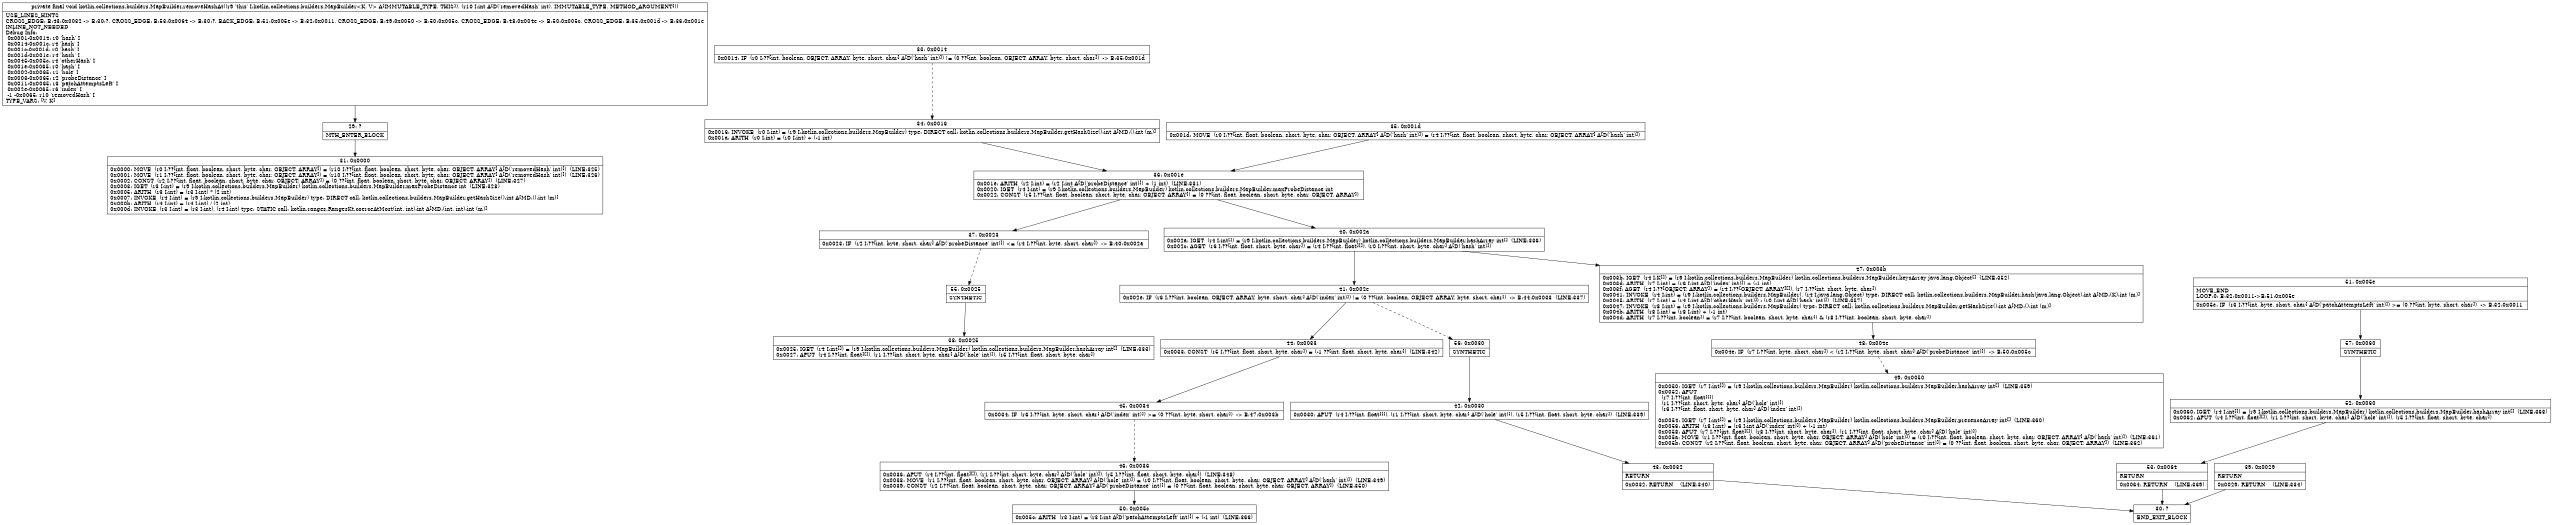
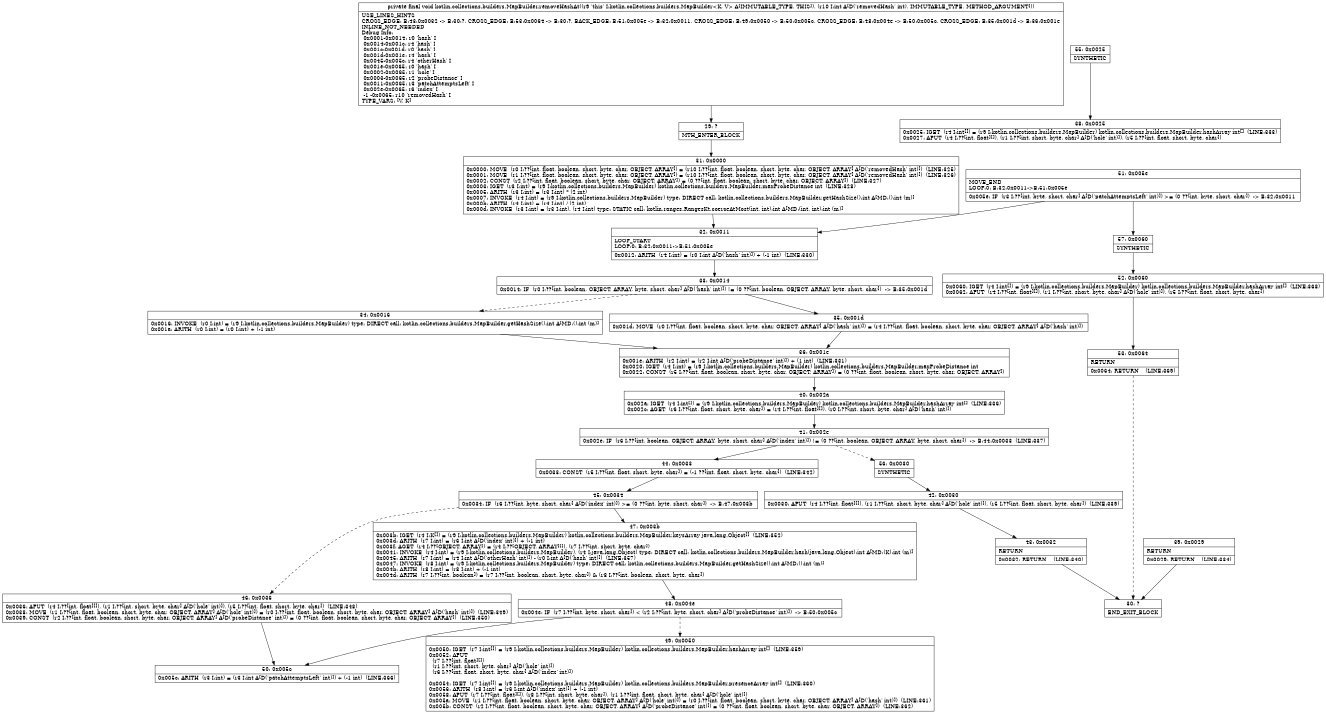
  digraph {
    node [shape=record]
    n1 [label="{29\:\ ?|MTH_ENTER_BLOCK\l}"]
    n2 [label="{31\:\ 0x0000|0x0000: MOVE  (r0 I:??[int, float, boolean, short, byte, char, OBJECT, ARRAY]) = (r10 I:??[int, float, boolean, short, byte, char, OBJECT, ARRAY] A[D('removedHash' int)])  (LINE:325)\l0x0001: MOVE  (r1 I:??[int, float, boolean, short, byte, char, OBJECT, ARRAY]) = (r10 I:??[int, float, boolean, short, byte, char, OBJECT, ARRAY] A[D('removedHash' int)])  (LINE:326)\l0x0002: CONST  (r2 I:??[int, float, boolean, short, byte, char, OBJECT, ARRAY]) = (0 ??[int, float, boolean, short, byte, char, OBJECT, ARRAY])  (LINE:327)\l0x0003: IGET  (r3 I:int) = (r9 I:kotlin.collections.builders.MapBuilder) kotlin.collections.builders.MapBuilder.maxProbeDistance int  (LINE:328)\l0x0005: ARITH  (r3 I:int) = (r3 I:int) * (2 int) \l0x0007: INVOKE  (r4 I:int) = (r9 I:kotlin.collections.builders.MapBuilder) type: DIRECT call: kotlin.collections.builders.MapBuilder.getHashSize():int A[MD:():int (m)]\l0x000b: ARITH  (r4 I:int) = (r4 I:int) \/ (2 int) \l0x000d: INVOKE  (r3 I:int) = (r3 I:int), (r4 I:int) type: STATIC call: kotlin.ranges.RangesKt.coerceAtMost(int, int):int A[MD:(int, int):int (m)]\l}"]
+   n3 [label="{32\:\ 0x0011|LOOP_START\lLOOP:0: B:32:0x0011\-\>B:51:0x005e\l|0x0012: ARITH  (r4 I:int) = (r0 I:int A[D('hash' int)]) + (\-1 int)  (LINE:330)\l}"]
    n4 [label="{33\:\ 0x0014|0x0014: IF  (r0 I:??[int, boolean, OBJECT, ARRAY, byte, short, char] A[D('hash' int)]) != (0 ??[int, boolean, OBJECT, ARRAY, byte, short, char])  \-\> B:35:0x001d \l}"]
    n5 [label="{34\:\ 0x0016|0x0016: INVOKE  (r0 I:int) = (r9 I:kotlin.collections.builders.MapBuilder) type: DIRECT call: kotlin.collections.builders.MapBuilder.getHashSize():int A[MD:():int (m)]\l0x001a: ARITH  (r0 I:int) = (r0 I:int) + (\-1 int) \l}"]
    n6 [label="{35\:\ 0x001d|0x001d: MOVE  (r0 I:??[int, float, boolean, short, byte, char, OBJECT, ARRAY] A[D('hash' int)]) = (r4 I:??[int, float, boolean, short, byte, char, OBJECT, ARRAY] A[D('hash' int)]) \l}"]
    n7 [label="{36\:\ 0x001e|0x001e: ARITH  (r2 I:int) = (r2 I:int A[D('probeDistance' int)]) + (1 int)  (LINE:331)\l0x0020: IGET  (r4 I:int) = (r9 I:kotlin.collections.builders.MapBuilder) kotlin.collections.builders.MapBuilder.maxProbeDistance int \l0x0022: CONST  (r5 I:??[int, float, boolean, short, byte, char, OBJECT, ARRAY]) = (0 ??[int, float, boolean, short, byte, char, OBJECT, ARRAY]) \l}"]
-   n8 [label="{37\:\ 0x0023|0x0023: IF  (r2 I:??[int, byte, short, char] A[D('probeDistance' int)]) \<= (r4 I:??[int, byte, short, char])  \-\> B:40:0x002a \l}"]
    n9 [label="{40\:\ 0x002a|0x002a: IGET  (r4 I:int[]) = (r9 I:kotlin.collections.builders.MapBuilder) kotlin.collections.builders.MapBuilder.hashArray int[]  (LINE:336)\l0x002c: AGET  (r6 I:??[int, float, short, byte, char]) = (r4 I:??[int, float][]), (r0 I:??[int, short, byte, char] A[D('hash' int)]) \l}"]
    n10 [label="{55\:\ 0x0025|SYNTHETIC\l}"]
    n11 [label="{41\:\ 0x002e|0x002e: IF  (r6 I:??[int, boolean, OBJECT, ARRAY, byte, short, char] A[D('index' int)]) != (0 ??[int, boolean, OBJECT, ARRAY, byte, short, char])  \-\> B:44:0x0033  (LINE:337)\l}"]
    n12 [label="{38\:\ 0x0025|0x0025: IGET  (r4 I:int[]) = (r9 I:kotlin.collections.builders.MapBuilder) kotlin.collections.builders.MapBuilder.hashArray int[]  (LINE:333)\l0x0027: APUT  (r4 I:??[int, float][]), (r1 I:??[int, short, byte, char] A[D('hole' int)]), (r5 I:??[int, float, short, byte, char]) \l}"]
    n13 [label="{44\:\ 0x0033|0x0033: CONST  (r5 I:??[int, float, short, byte, char]) = (\-1 ??[int, float, short, byte, char])  (LINE:342)\l}"]
    n14 [label="{56\:\ 0x0030|SYNTHETIC\l}"]
    n15 [label="{45\:\ 0x0034|0x0034: IF  (r6 I:??[int, byte, short, char] A[D('index' int)]) \>= (0 ??[int, byte, short, char])  \-\> B:47:0x003b \l}"]
    n16 [label="{42\:\ 0x0030|0x0030: APUT  (r4 I:??[int, float][]), (r1 I:??[int, short, byte, char] A[D('hole' int)]), (r5 I:??[int, float, short, byte, char])  (LINE:339)\l}"]
    n17 [label="{46\:\ 0x0036|0x0036: APUT  (r4 I:??[int, float][]), (r1 I:??[int, short, byte, char] A[D('hole' int)]), (r5 I:??[int, float, short, byte, char])  (LINE:348)\l0x0038: MOVE  (r1 I:??[int, float, boolean, short, byte, char, OBJECT, ARRAY] A[D('hole' int)]) = (r0 I:??[int, float, boolean, short, byte, char, OBJECT, ARRAY] A[D('hash' int)])  (LINE:349)\l0x0039: CONST  (r2 I:??[int, float, boolean, short, byte, char, OBJECT, ARRAY] A[D('probeDistance' int)]) = (0 ??[int, float, boolean, short, byte, char, OBJECT, ARRAY])  (LINE:350)\l}"]
    n18 [label="{47\:\ 0x003b|0x003b: IGET  (r4 I:K[]) = (r9 I:kotlin.collections.builders.MapBuilder) kotlin.collections.builders.MapBuilder.keysArray java.lang.Object[]  (LINE:352)\l0x003d: ARITH  (r7 I:int) = (r6 I:int A[D('index' int)]) + (\-1 int) \l0x003f: AGET  (r4 I:??[OBJECT, ARRAY]) = (r4 I:??[OBJECT, ARRAY][]), (r7 I:??[int, short, byte, char]) \l0x0041: INVOKE  (r4 I:int) = (r9 I:kotlin.collections.builders.MapBuilder), (r4 I:java.lang.Object) type: DIRECT call: kotlin.collections.builders.MapBuilder.hash(java.lang.Object):int A[MD:(K):int (m)]\l0x0045: ARITH  (r7 I:int) = (r4 I:int A[D('otherHash' int)]) \- (r0 I:int A[D('hash' int)])  (LINE:357)\l0x0047: INVOKE  (r8 I:int) = (r9 I:kotlin.collections.builders.MapBuilder) type: DIRECT call: kotlin.collections.builders.MapBuilder.getHashSize():int A[MD:():int (m)]\l0x004b: ARITH  (r8 I:int) = (r8 I:int) + (\-1 int) \l0x004d: ARITH  (r7 I:??[int, boolean]) = (r7 I:??[int, boolean, short, byte, char]) & (r8 I:??[int, boolean, short, byte, char]) \l}"]
    n19 [label="{50\:\ 0x005c|0x005c: ARITH  (r3 I:int) = (r3 I:int A[D('patchAttemptsLeft' int)]) + (\-1 int)  (LINE:366)\l}"]
    n20 [label="{48\:\ 0x004e|0x004e: IF  (r7 I:??[int, byte, short, char]) \< (r2 I:??[int, byte, short, char] A[D('probeDistance' int)])  \-\> B:50:0x005c \l}"]
    n21 [label="{51\:\ 0x005e|MOVE_END\lLOOP:0: B:32:0x0011\-\>B:51:0x005e\l|0x005e: IF  (r3 I:??[int, byte, short, char] A[D('patchAttemptsLeft' int)]) \>= (0 ??[int, byte, short, char])  \-\> B:32:0x0011 \l}"]
    n22 [label="{57\:\ 0x0060|SYNTHETIC\l}"]
    n23 [label="{52\:\ 0x0060|0x0060: IGET  (r4 I:int[]) = (r9 I:kotlin.collections.builders.MapBuilder) kotlin.collections.builders.MapBuilder.hashArray int[]  (LINE:368)\l0x0062: APUT  (r4 I:??[int, float][]), (r1 I:??[int, short, byte, char] A[D('hole' int)]), (r5 I:??[int, float, short, byte, char]) \l}"]
    n24 [label="{53\:\ 0x0064|RETURN\l|0x0064: RETURN    (LINE:369)\l}"]
    n25 [label="{30\:\ ?|END_EXIT_BLOCK\l}"]
    n26 [label="{49\:\ 0x0050|0x0050: IGET  (r7 I:int[]) = (r9 I:kotlin.collections.builders.MapBuilder) kotlin.collections.builders.MapBuilder.hashArray int[]  (LINE:359)\l0x0052: APUT  \l  (r7 I:??[int, float][])\l  (r1 I:??[int, short, byte, char] A[D('hole' int)])\l  (r6 I:??[int, float, short, byte, char] A[D('index' int)])\l \l0x0054: IGET  (r7 I:int[]) = (r9 I:kotlin.collections.builders.MapBuilder) kotlin.collections.builders.MapBuilder.presenceArray int[]  (LINE:360)\l0x0056: ARITH  (r8 I:int) = (r6 I:int A[D('index' int)]) + (\-1 int) \l0x0058: APUT  (r7 I:??[int, float][]), (r8 I:??[int, short, byte, char]), (r1 I:??[int, float, short, byte, char] A[D('hole' int)]) \l0x005a: MOVE  (r1 I:??[int, float, boolean, short, byte, char, OBJECT, ARRAY] A[D('hole' int)]) = (r0 I:??[int, float, boolean, short, byte, char, OBJECT, ARRAY] A[D('hash' int)])  (LINE:361)\l0x005b: CONST  (r2 I:??[int, float, boolean, short, byte, char, OBJECT, ARRAY] A[D('probeDistance' int)]) = (0 ??[int, float, boolean, short, byte, char, OBJECT, ARRAY])  (LINE:362)\l}"]
    n27 [label="{43\:\ 0x0032|RETURN\l|0x0032: RETURN    (LINE:340)\l}"]
    n28 [label="{39\:\ 0x0029|RETURN\l|0x0029: RETURN    (LINE:334)\l}"]
    n29 [label="{private final void kotlin.collections.builders.MapBuilder.removeHashAt((r9 'this' I:kotlin.collections.builders.MapBuilder\<K, V\> A[IMMUTABLE_TYPE, THIS]), (r10 I:int A[D('removedHash' int), IMMUTABLE_TYPE, METHOD_ARGUMENT]))  | USE_LINES_HINTS\lCROSS_EDGE: B:43:0x0032 \-\> B:30:?, CROSS_EDGE: B:53:0x0064 \-\> B:30:?, BACK_EDGE: B:51:0x005e \-\> B:32:0x0011, CROSS_EDGE: B:49:0x0050 \-\> B:50:0x005c, CROSS_EDGE: B:48:0x004e \-\> B:50:0x005c, CROSS_EDGE: B:35:0x001d \-\> B:36:0x001e\lINLINE_NOT_NEEDED\lDebug Info:\l  0x0001\-0x0014: r0 'hash' I\l  0x0014\-0x001c: r4 'hash' I\l  0x001c\-0x001d: r0 'hash' I\l  0x001d\-0x001e: r4 'hash' I\l  0x0045\-0x005c: r4 'otherHash' I\l  0x001e\-0x0065: r0 'hash' I\l  0x0002\-0x0065: r1 'hole' I\l  0x0003\-0x0065: r2 'probeDistance' I\l  0x0011\-0x0065: r3 'patchAttemptsLeft' I\l  0x002e\-0x0065: r6 'index' I\l  \-1 \-0x0065: r10 'removedHash' I\lTYPE_VARS: [V, K]\l}"]
    n1 -> n2
+   n2 -> n3
+   n3 -> n4
    n4 -> n5 [style=dashed]
+   n4 -> n6
    n5 -> n7
    n6 -> n7
-   n7 -> n8
    n7 -> n9
-   n8 -> n10 [style=dashed]
    n9 -> n11
    n10 -> n12
    n11 -> n13
    n11 -> n14 [style=dashed]
    n13 -> n15
    n14 -> n16
    n15 -> n17 [style=dashed]
-   n9 -> n18
+   n15 -> n18
    n16 -> n27
    n17 -> n19
    n18 -> n20
+   n20 -> n19
    n20 -> n26 [style=dashed]
+   n21 -> n3
    n21 -> n22 [style=solid]
    n22 -> n23
    n23 -> n24
-   n24 -> n25
+   n24 -> n25 [style=dashed]
    n27 -> n25
    n28 -> n25
    n29 -> n1
  }
